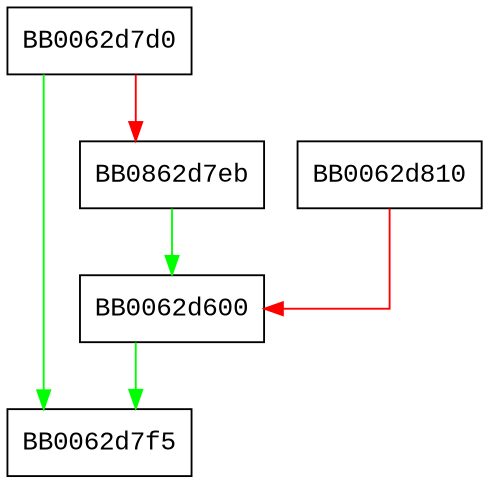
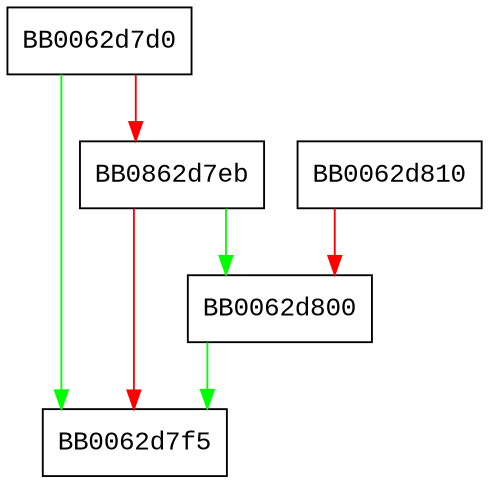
  digraph {
    fontname="Liberation Mono"
    splines=ortho
    node [fontname="Liberation Mono" shape=box]
    edge [color=green fontname="Liberation Mono"]
    BB0062d7d0
    BB0062d7f5
    n3 [label=BB0862d7eb]
-   BB0062d800 [label=BB0062d600]
+   BB0062d800
    BB0062d810
    BB0062d7d0 -> BB0062d7f5
    BB0062d7d0 -> n3 [color=red]
+   n3 -> BB0062d7f5 [color=red]
    n3 -> BB0062d800
    BB0062d800 -> BB0062d7f5
    BB0062d810 -> BB0062d800 [color=red]
  }
